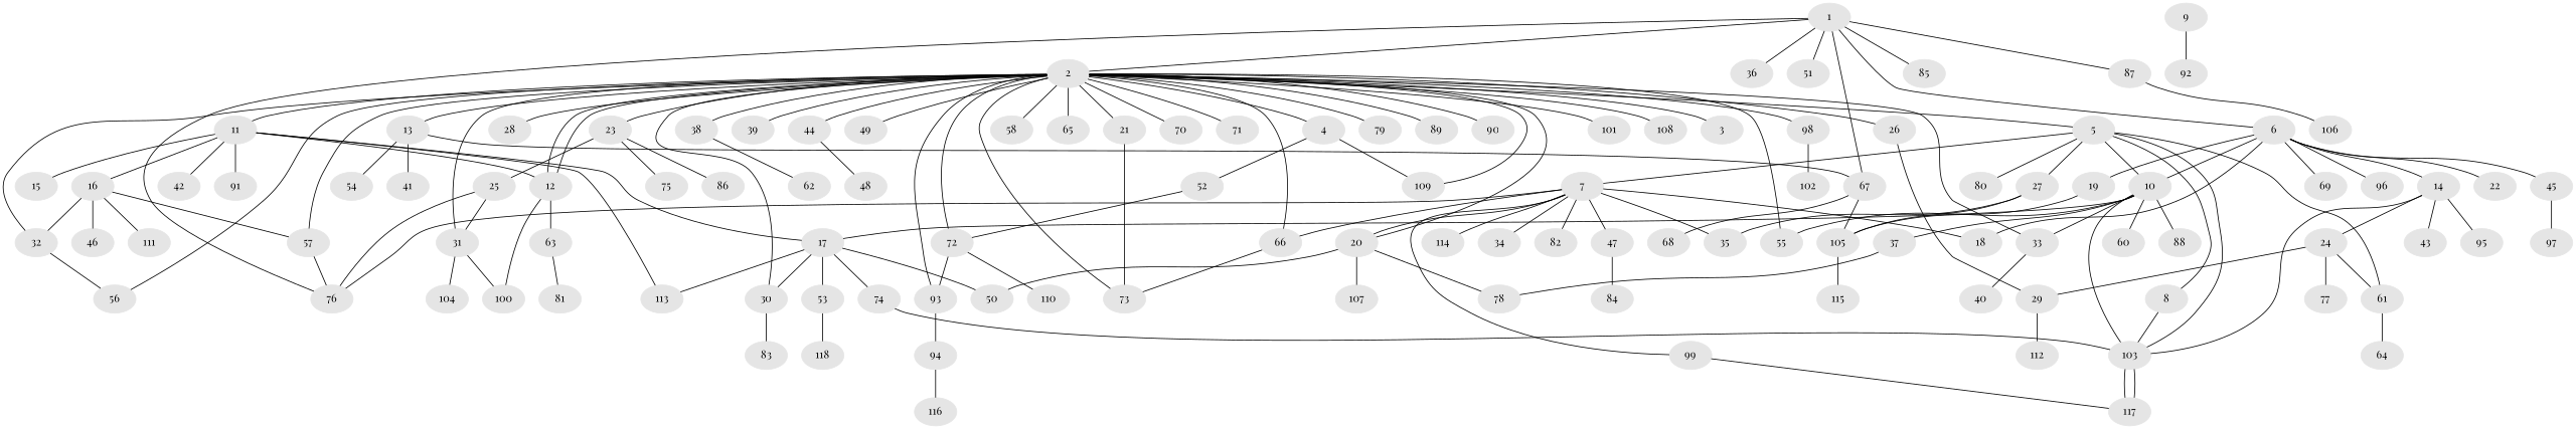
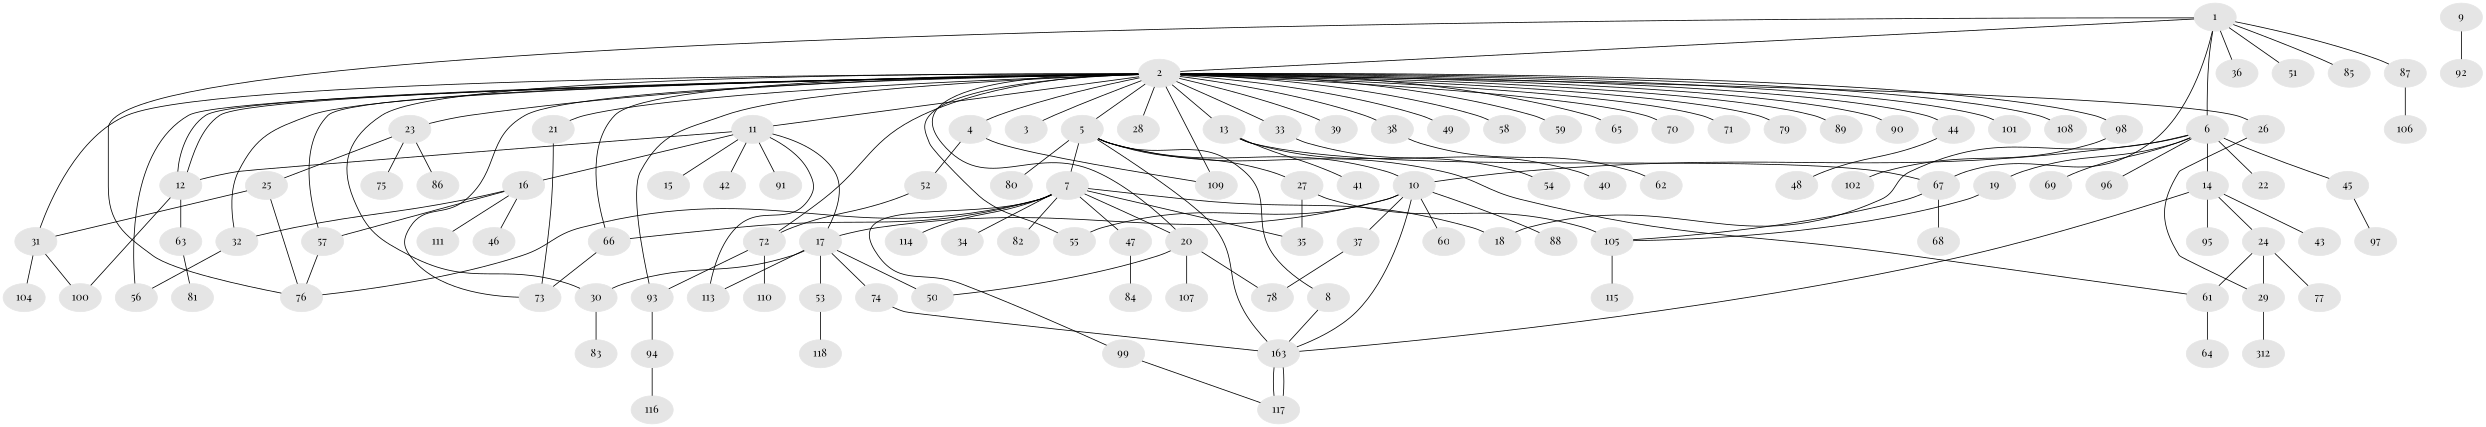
  graph {
    fontname="Playfair Display"
    node [color=gray90 fontname="Playfair Display" style=filled]
    edge [fontname="Playfair Display"]
    1
    2
    6
    36
    51
    67
    76
    85
    87
    3
    4
    5
    11
    12
    13
    20
    21
    23
    26
    28
    30
    31
    32
    33
    38
    39
    44
    49
    55
    56
    57
    58
+   59
    65
    66
    70
    71
    72
    73
    79
    89
    90
    93
    98
    101
    108
    109
    10
    14
    18
    19
    22
    45
    69
    96
    105
    68
    106
    52
    7
    8
    27
    61
    80
-   103
+   103 [label=163]
    9
    92
    17
    15
    16
    42
    91
    113
    63
    100
    41
    54
    50
    78
    107
    25
    75
    86
    29
    83
    104
    40
    62
    48
    110
    94
    102
    34
    35
    47
    82
    99
    114
    37
    60
    88
    64
    117
    24
    43
    95
    97
    84
    53
    74
    46
    111
    81
    77
    118
    115
-   112
+   112 [label=312]
    116
    1 -- 2
    1 -- 6
    1 -- 36
    1 -- 51
    1 -- 67
    1 -- 76
    1 -- 85
    1 -- 87
    2 -- 3
    2 -- 4
    2 -- 5
    2 -- 11
    2 -- 12
    2 -- 12
    2 -- 13
    2 -- 20
    2 -- 21
    2 -- 23
    2 -- 26
    2 -- 28
    2 -- 30
    2 -- 31
    2 -- 32
    2 -- 33
    2 -- 38
    2 -- 39
    2 -- 44
    2 -- 49
    2 -- 55
    2 -- 56
    2 -- 57
    2 -- 58
+   2 -- 59
    2 -- 65
    2 -- 66
    2 -- 70
    2 -- 71
    2 -- 72
    2 -- 73
    2 -- 79
    2 -- 89
    2 -- 90
    2 -- 93
    2 -- 98
    2 -- 101
    2 -- 108
    2 -- 109
    6 -- 10
    6 -- 14
    6 -- 18
    6 -- 19
    6 -- 22
    6 -- 45
    6 -- 69
    6 -- 96
    67 -- 105
    67 -- 68
    87 -- 106
    4 -- 109
    4 -- 52
    5 -- 10
    5 -- 7
    5 -- 8
    5 -- 27
    5 -- 61
    5 -- 80
    5 -- 103
    11 -- 12
    11 -- 17
    11 -- 15
    11 -- 16
    11 -- 42
    11 -- 91
    11 -- 113
    12 -- 63
    12 -- 100
    13 -- 67
    13 -- 41
    13 -- 54
    20 -- 50
    20 -- 78
    20 -- 107
    21 -- 73
    23 -- 25
    23 -- 75
    23 -- 86
    26 -- 29
    30 -- 83
    31 -- 100
    31 -- 104
    32 -- 56
    33 -- 40
    38 -- 62
    44 -- 48
    57 -- 76
    66 -- 73
    72 -- 93
    72 -- 110
    93 -- 94
    98 -- 102
-   10 -- 33
    10 -- 55
    10 -- 103
    10 -- 17
    10 -- 37
    10 -- 60
    10 -- 88
    14 -- 103
    14 -- 24
    14 -- 43
    14 -- 95
    19 -- 105
    45 -- 97
    105 -- 115
    52 -- 72
    7 -- 76
    7 -- 20
    7 -- 66
    7 -- 18
    7 -- 34
    7 -- 35
    7 -- 47
    7 -- 82
    7 -- 99
    7 -- 114
    8 -- 103
    27 -- 105
    27 -- 35
    61 -- 64
    103 -- 117
    103 -- 117
    9 -- 92
    17 -- 30
    17 -- 113
    17 -- 50
    17 -- 53
    17 -- 74
    16 -- 32
    16 -- 57
    16 -- 46
    16 -- 111
    63 -- 81
    25 -- 76
    25 -- 31
    29 -- 112
    94 -- 116
    47 -- 84
    99 -- 117
    37 -- 78
    24 -- 61
    24 -- 29
    24 -- 77
    53 -- 118
    74 -- 103
  }
